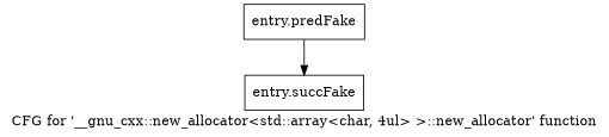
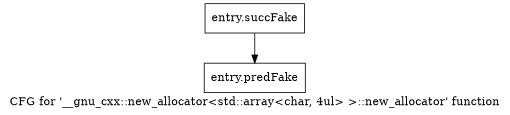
  digraph {
    label="CFG for '__gnu_cxx::new_allocator\<std::array\<char, 4ul\> \>::new_allocator' function"
    node [shape=record]
    n1 [label="{entry.predFake}"]
    n2 [filename="/tools/Xilinx/Vitis_HLS/2022.1/tps/lnx64/gcc-8.3.0/lib/gcc/x86_64-pc-linux-gnu/8.3.0/../../../../include/c++/8.3.0/ext/new_allocator.h" label="{entry.succFake}" linenumber=79]
-   n1 -> n2 [execusionnum=6 filename="/tools/Xilinx/Vitis_HLS/2022.1/tps/lnx64/gcc-8.3.0/lib/gcc/x86_64-pc-linux-gnu/8.3.0/../../../../include/c++/8.3.0/ext/new_allocator.h"]
+   n2 -> n1 [execusionnum=6 filename="/tools/Xilinx/Vitis_HLS/2022.1/tps/lnx64/gcc-8.3.0/lib/gcc/x86_64-pc-linux-gnu/8.3.0/../../../../include/c++/8.3.0/ext/new_allocator.h"]
  }
